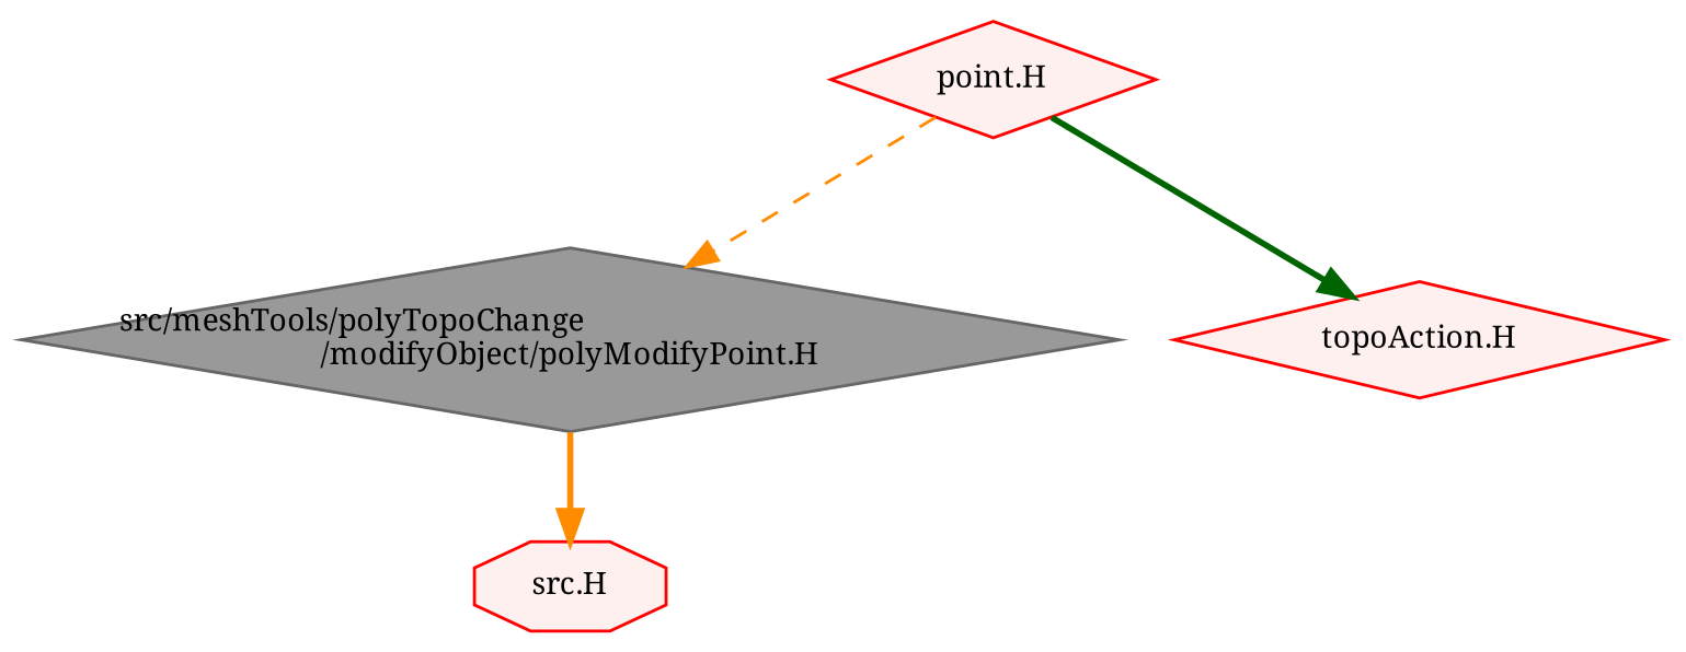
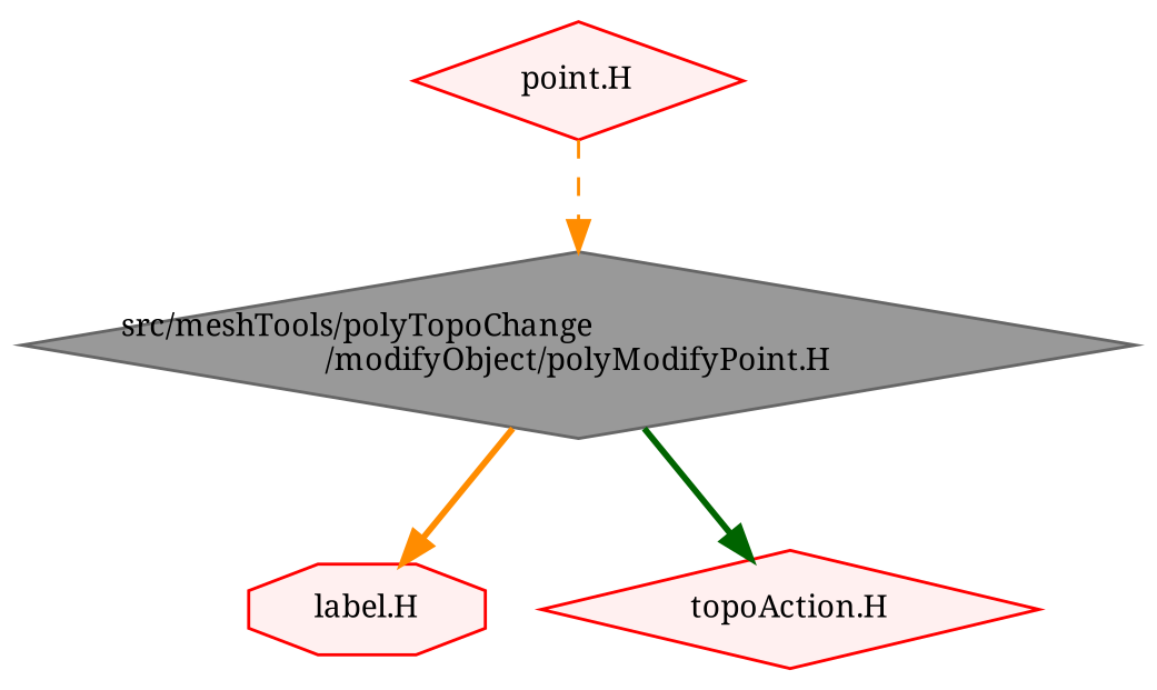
  digraph {
    fontname="Noto Serif"
    node [color=red fillcolor="#FFF0F0" fontname="Noto Serif" fontsize=10 shape=diamond style=filled]
    edge [color=darkorange fontname="Noto Serif" fontsize=10 labelfontname=Helvetica labelfontsize=10 style=bold]
    n1 [color=gray40 fillcolor=grey60 fontcolor=black height=0.2 label="src/meshTools/polyTopoChange\l/modifyObject/polyModifyPoint.H" width=0.4]
-   n2 [height=0.2 label="src.H" shape=octagon width=0.4]
+   n2 [height=0.2 label="label.H" shape=octagon width=0.4]
    n3 [height=0.2 label="topoAction.H" width=0.4]
    n4 [height=0.2 label="point.H" width=0.4]
    n1 -> n2
-   n4 -> n3 [color=darkgreen]
+   n1 -> n3 [color=darkgreen]
    n4 -> n1 [style=dashed]
  }
